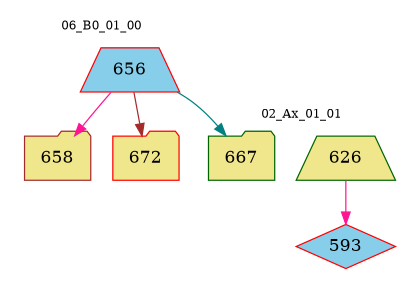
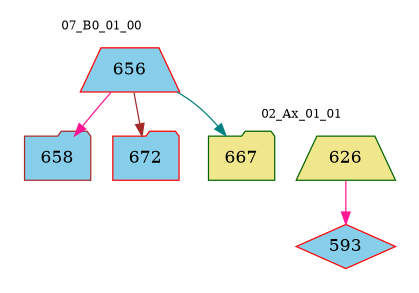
  digraph {
    node [color=red fillcolor=khaki shape=folder style=filled]
    edge [color=deeppink]
    n1 [color=darkgreen label=626 shape=trapezium]
    n2 [color=darkgreen label=667]
    n3 [fillcolor=skyblue label=593 shape=diamond]
    n4 [fillcolor=skyblue label=656 shape=trapezium]
-   n5 [color=brown label=658]
-   n6 [label=672]
+   n5 [color=brown fillcolor=skyblue label=658]
+   n6 [fillcolor=skyblue label=672]
    subgraph cluster_1 {
      color=white
      fontsize=10
      label="02_Ax_01_01"
      n1
      n2
      n3
    }
    subgraph cluster_2 {
      color=white
      fontsize=10
-     label="06_B0_01_00"
+     label="07_B0_01_00"
      n4
      n5
      n6
    }
    n1 -> n3
    n4 -> n2 [color=teal]
    n4 -> n5
    n4 -> n6 [color=brown]
  }
